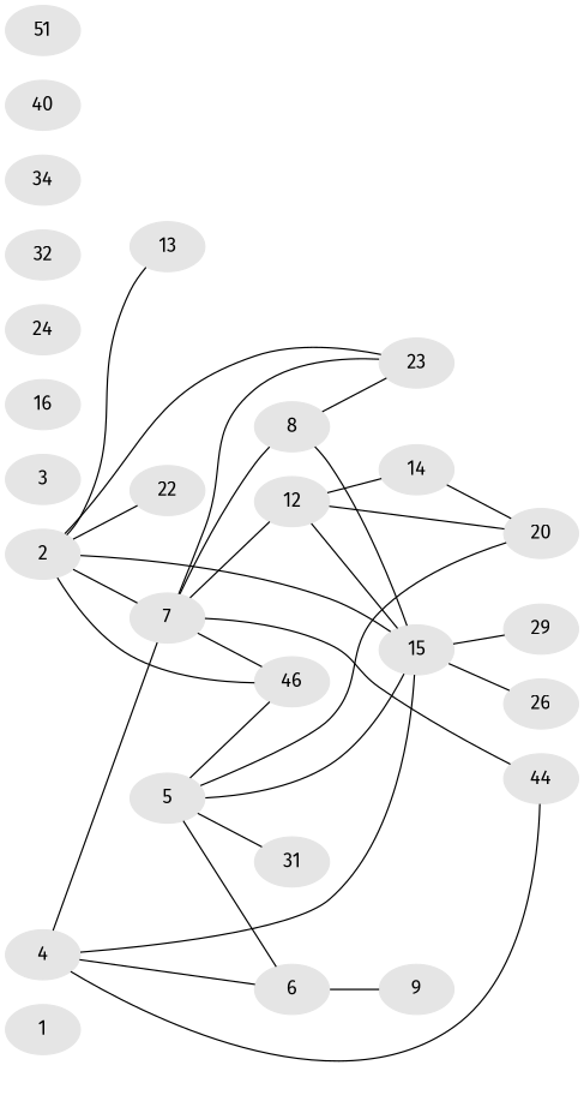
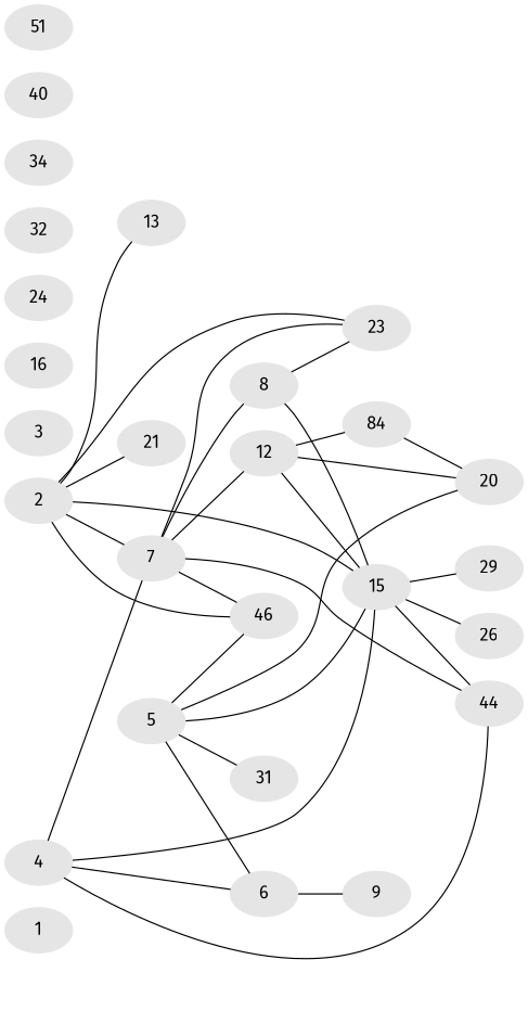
  graph {
    fontname="Fira Sans"
    rankdir=LR
    node [color=gray90 fontname="Fira Sans" style=filled]
    edge [fontname="Fira Sans"]
    1 [super="+36"]
    2 [super="+38+49+53+48"]
    7 [super="+18+35+50"]
    13
    15 [super="+28+43+47"]
-   22
+   22 [label=21]
    23 [super="+24"]
    46
    12 [super="+19+39"]
    44
    8 [super="+11+17+30"]
    20 [super="+45"]
-   14 [super="+21+33+54"]
+   14 [super="+21+33+54" label=84]
    26 [super="+52"]
    29
    3
    4 [super="+25+42"]
    6 [super="+41"]
    9
    5 [super="+10+37"]
    31
    16
    n23 [label=24]
    32
    34
    40
    51
    2 -- 7
    2 -- 13
    2 -- 15
    2 -- 22
    2 -- 23
    2 -- 46 [weight=2]
    7 -- 23
    7 -- 46
    7 -- 12
    7 -- 44
    7 -- 8
+   15 -- 44
    15 -- 26
    15 -- 29 [weight=2]
    12 -- 15
    12 -- 20
    12 -- 14
    8 -- 15
    8 -- 23
    14 -- 20
    4 -- 7
    4 -- 15
    4 -- 44
    4 -- 6
    6 -- 9
    5 -- 15
    5 -- 46
    5 -- 20
    5 -- 6
    5 -- 31
  }
